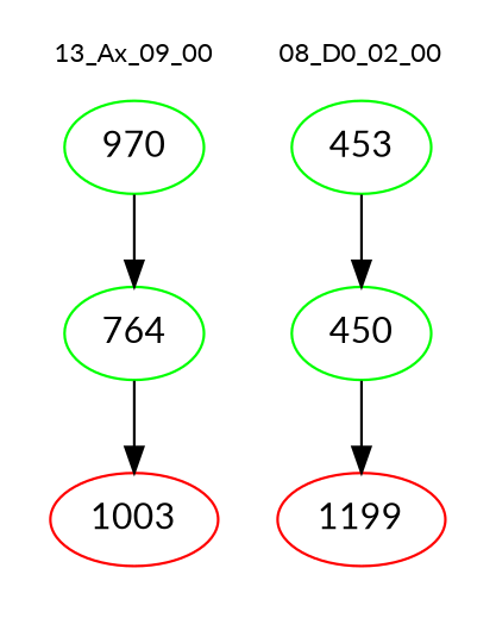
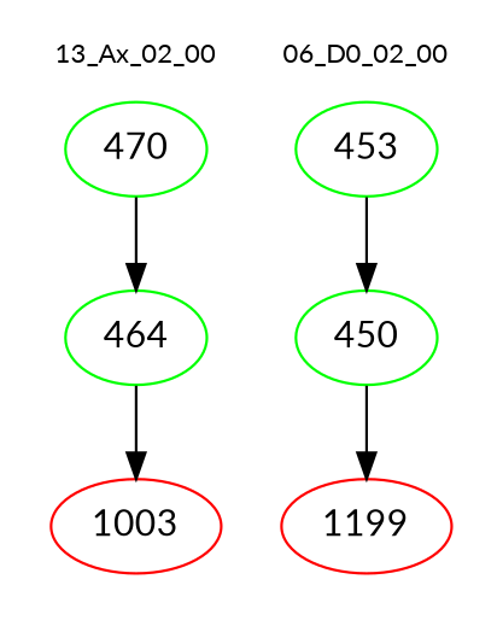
  digraph {
    fontname=Lato
    node [color=green fontname=Lato]
    edge [color=black fontname=Lato]
-   n1 [label=970]
-   n2 [label=764]
+   n1 [label=470]
+   n2 [label=464]
    n3 [color=red label=1003]
    n4 [label=453]
    n5 [label=450]
    n6 [color=red label=1199]
    subgraph cluster_1 {
      color=white
      fontsize=10
-     label="13_Ax_09_00"
+     label="13_Ax_02_00"
      n1
      n2
      n3
    }
    subgraph cluster_2 {
      color=white
      fontsize=10
-     label="08_D0_02_00"
+     label="06_D0_02_00"
      n4
      n5
      n6
    }
    n1 -> n2
    n2 -> n3
    n4 -> n5
    n5 -> n6
  }
